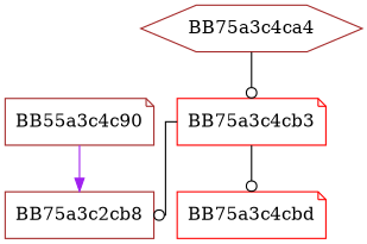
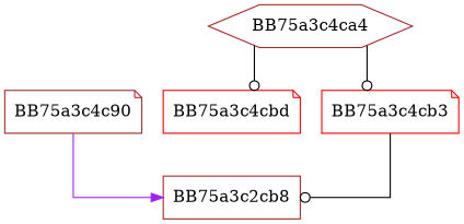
  digraph {
    splines=ortho
    node [color=brown shape=note]
    edge [arrowhead=odot color=black]
    n1 [label=BB75a3c2cb8 shape=box]
-   BB75a3c4c90 [label=BB55a3c4c90]
+   BB75a3c4c90
    BB75a3c4ca4 [shape=hexagon]
    BB75a3c4cbd [color=red]
    BB75a3c4cb3 [color=red]
    BB75a3c4c90 -> n1 [arrowhead=normal color=purple]
-   BB75a3c4cb3 -> BB75a3c4cbd
+   BB75a3c4ca4 -> BB75a3c4cbd
    BB75a3c4ca4 -> BB75a3c4cb3
    BB75a3c4cb3 -> n1
  }
